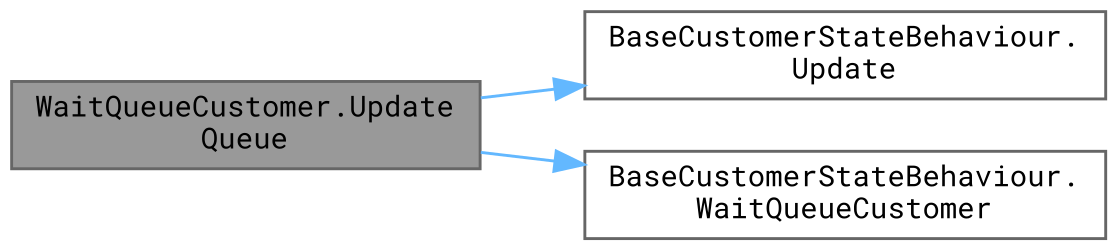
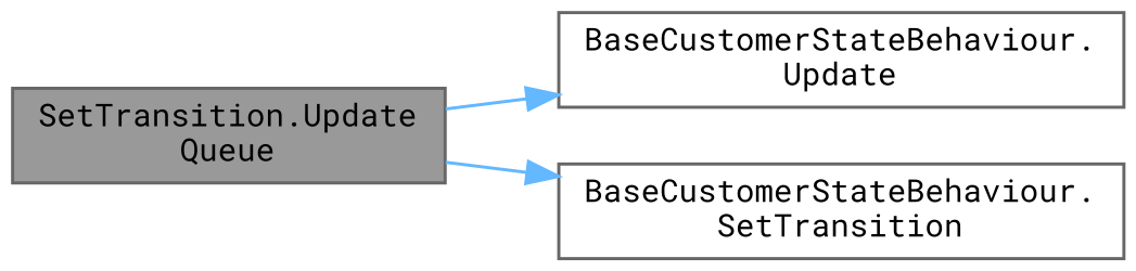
  digraph {
    fontname="Roboto Mono"
    rankdir=LR
    node [color=grey40 fillcolor=white fontname="Roboto Mono" fontsize=10 shape=box style=filled]
    edge [color=steelblue1 fontname="Roboto Mono" fontsize=10 labelfontname=Helvetica labelfontsize=10 style=solid]
-   n1 [color=gray40 fillcolor=grey60 fontcolor=black height=0.2 label="WaitQueueCustomer.Update\lQueue" width=0.4]
+   n1 [color=gray40 fillcolor=grey60 fontcolor=black height=0.2 label="SetTransition.Update\lQueue" width=0.4]
    n2 [height=0.2 label="BaseCustomerStateBehaviour.\lUpdate" width=0.4]
-   n3 [height=0.2 label="BaseCustomerStateBehaviour.\lWaitQueueCustomer" width=0.4]
+   n3 [height=0.2 label="BaseCustomerStateBehaviour.\lSetTransition" width=0.4]
    n1 -> n2
    n1 -> n3
  }
